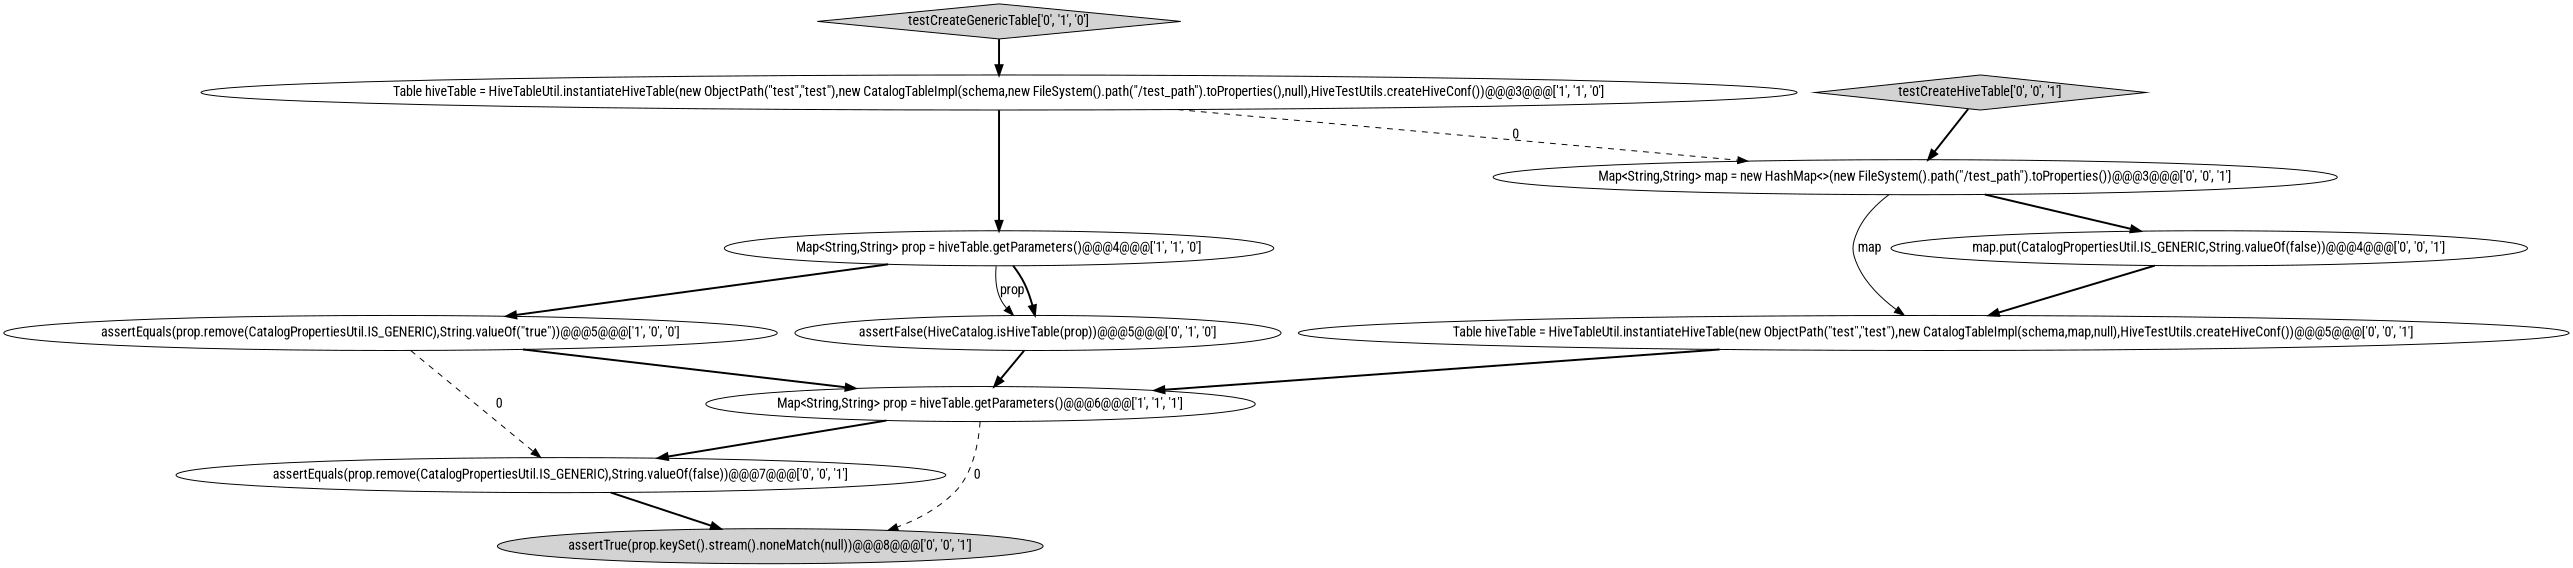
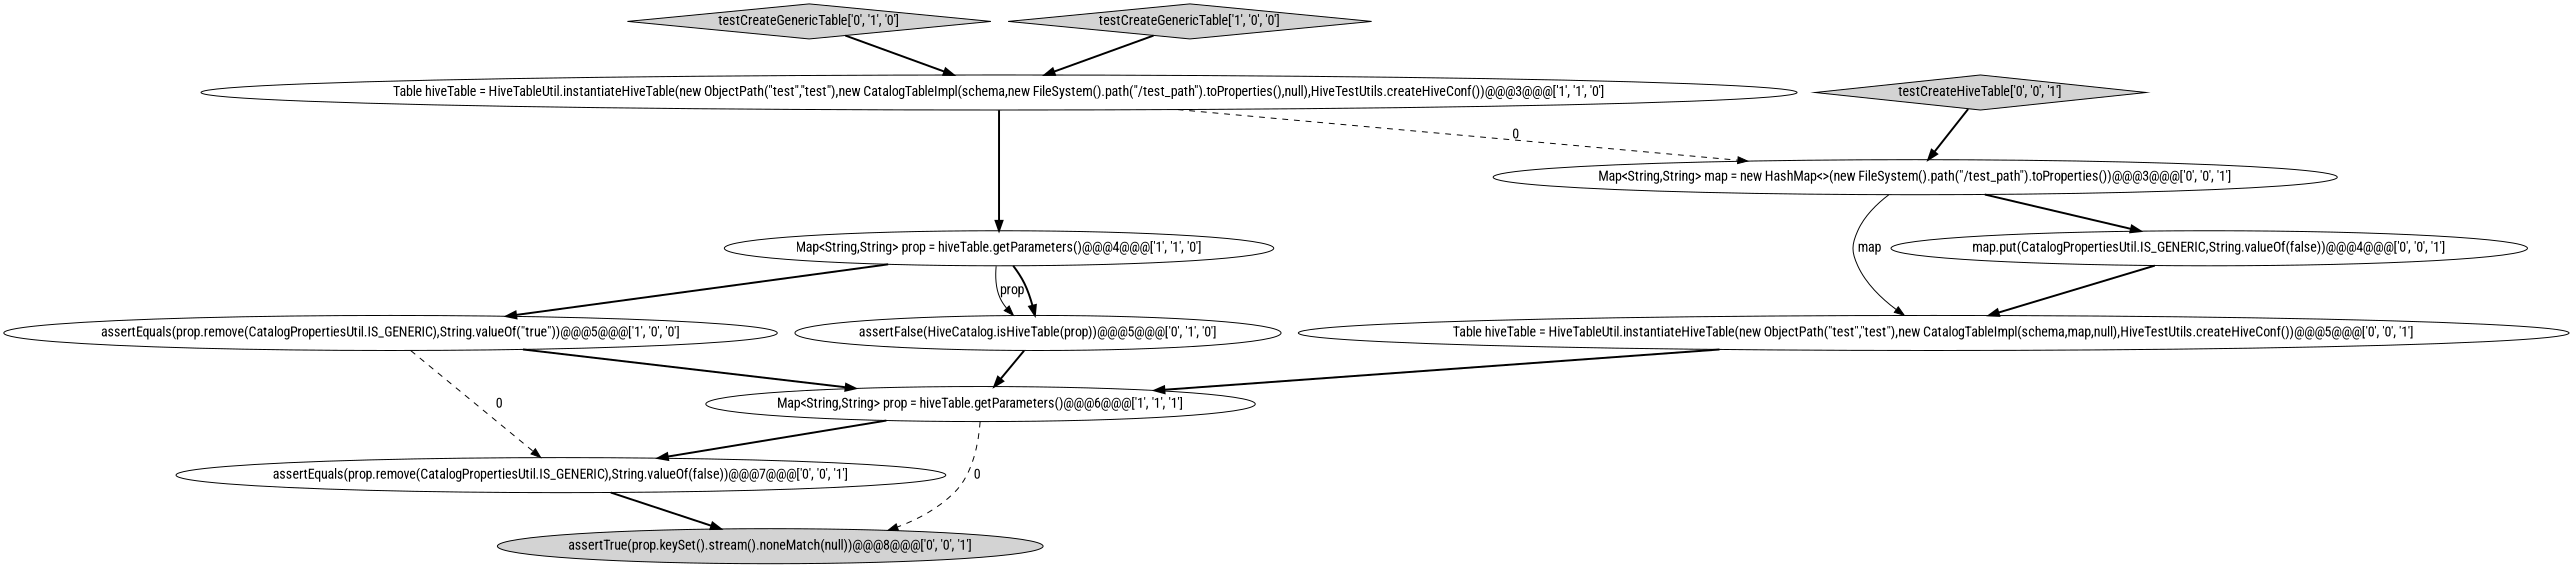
  digraph {
    fontname="Roboto Condensed"
    node [fillcolor=white shape=ellipse style=filled fontname="Roboto Condensed"]
    edge [style=bold fontname="Roboto Condensed"]
    n1 [label="assertEquals(prop.remove(CatalogPropertiesUtil.IS_GENERIC),String.valueOf(false))@@@7@@@['0', '0', '1']"]
    n2 [fillcolor=lightgray label="assertTrue(prop.keySet().stream().noneMatch(null))@@@8@@@['0', '0', '1']"]
    n3 [fillcolor=lightgray label="testCreateGenericTable['0', '1', '0']" shape=diamond]
    n4 [label="Table hiveTable = HiveTableUtil.instantiateHiveTable(new ObjectPath(\"test\",\"test\"),new CatalogTableImpl(schema,new FileSystem().path(\"/test_path\").toProperties(),null),HiveTestUtils.createHiveConf())@@@3@@@['1', '1', '0']"]
+   n5 [fillcolor=lightgray label="testCreateGenericTable['1', '0', '0']" shape=diamond]
    n6 [label="Map<String,String> prop = hiveTable.getParameters()@@@6@@@['1', '1', '1']"]
    n7 [label="Table hiveTable = HiveTableUtil.instantiateHiveTable(new ObjectPath(\"test\",\"test\"),new CatalogTableImpl(schema,map,null),HiveTestUtils.createHiveConf())@@@5@@@['0', '0', '1']"]
    n8 [label="Map<String,String> prop = hiveTable.getParameters()@@@4@@@['1', '1', '0']"]
    n9 [label="assertEquals(prop.remove(CatalogPropertiesUtil.IS_GENERIC),String.valueOf(\"true\"))@@@5@@@['1', '0', '0']"]
    n10 [label="assertFalse(HiveCatalog.isHiveTable(prop))@@@5@@@['0', '1', '0']"]
    n11 [label="map.put(CatalogPropertiesUtil.IS_GENERIC,String.valueOf(false))@@@4@@@['0', '0', '1']"]
    n12 [label="Map<String,String> map = new HashMap<>(new FileSystem().path(\"/test_path\").toProperties())@@@3@@@['0', '0', '1']"]
    n13 [fillcolor=lightgray label="testCreateHiveTable['0', '0', '1']" shape=diamond]
    n1 -> n2
    n3 -> n4
    n4 -> n8
    n4 -> n12 [label=0 style=dashed]
+   n5 -> n4
    n6 -> n1
    n6 -> n2 [label=0 style=dashed]
    n7 -> n6
    n8 -> n9
    n8 -> n10 [label=prop style=solid]
    n8 -> n10
    n9 -> n1 [label=0 style=dashed]
    n9 -> n6
    n10 -> n6
    n11 -> n7
    n12 -> n7 [label=map style=solid]
    n12 -> n11
    n13 -> n12
  }
